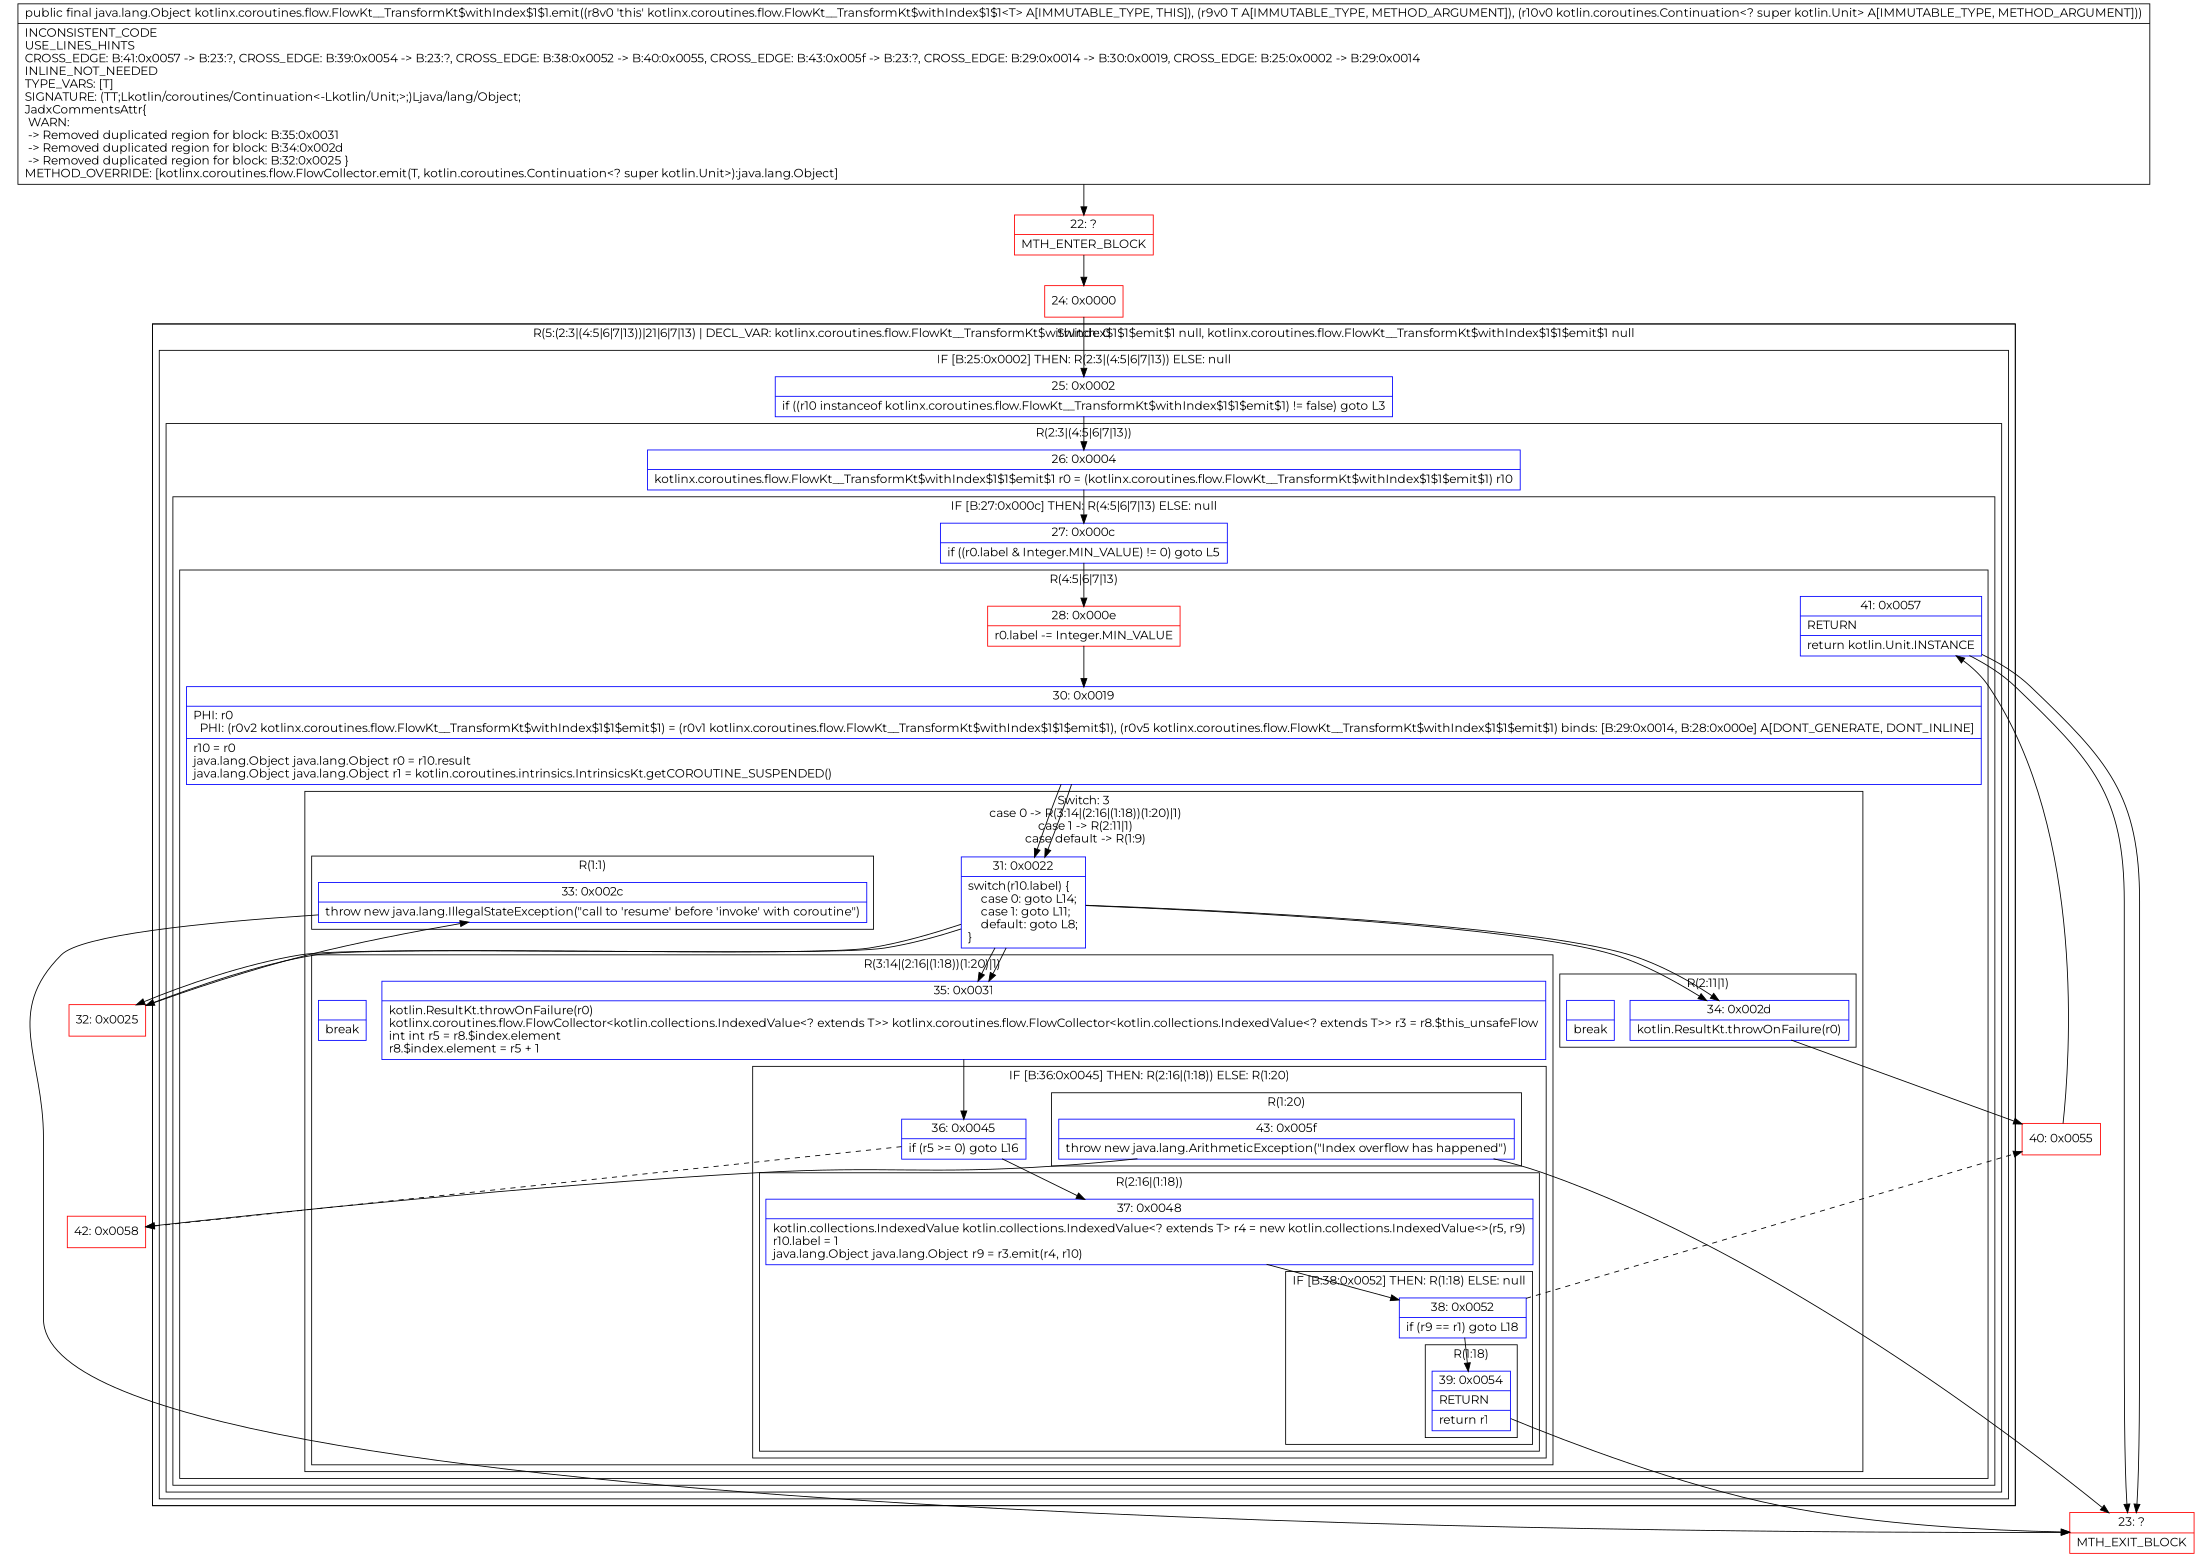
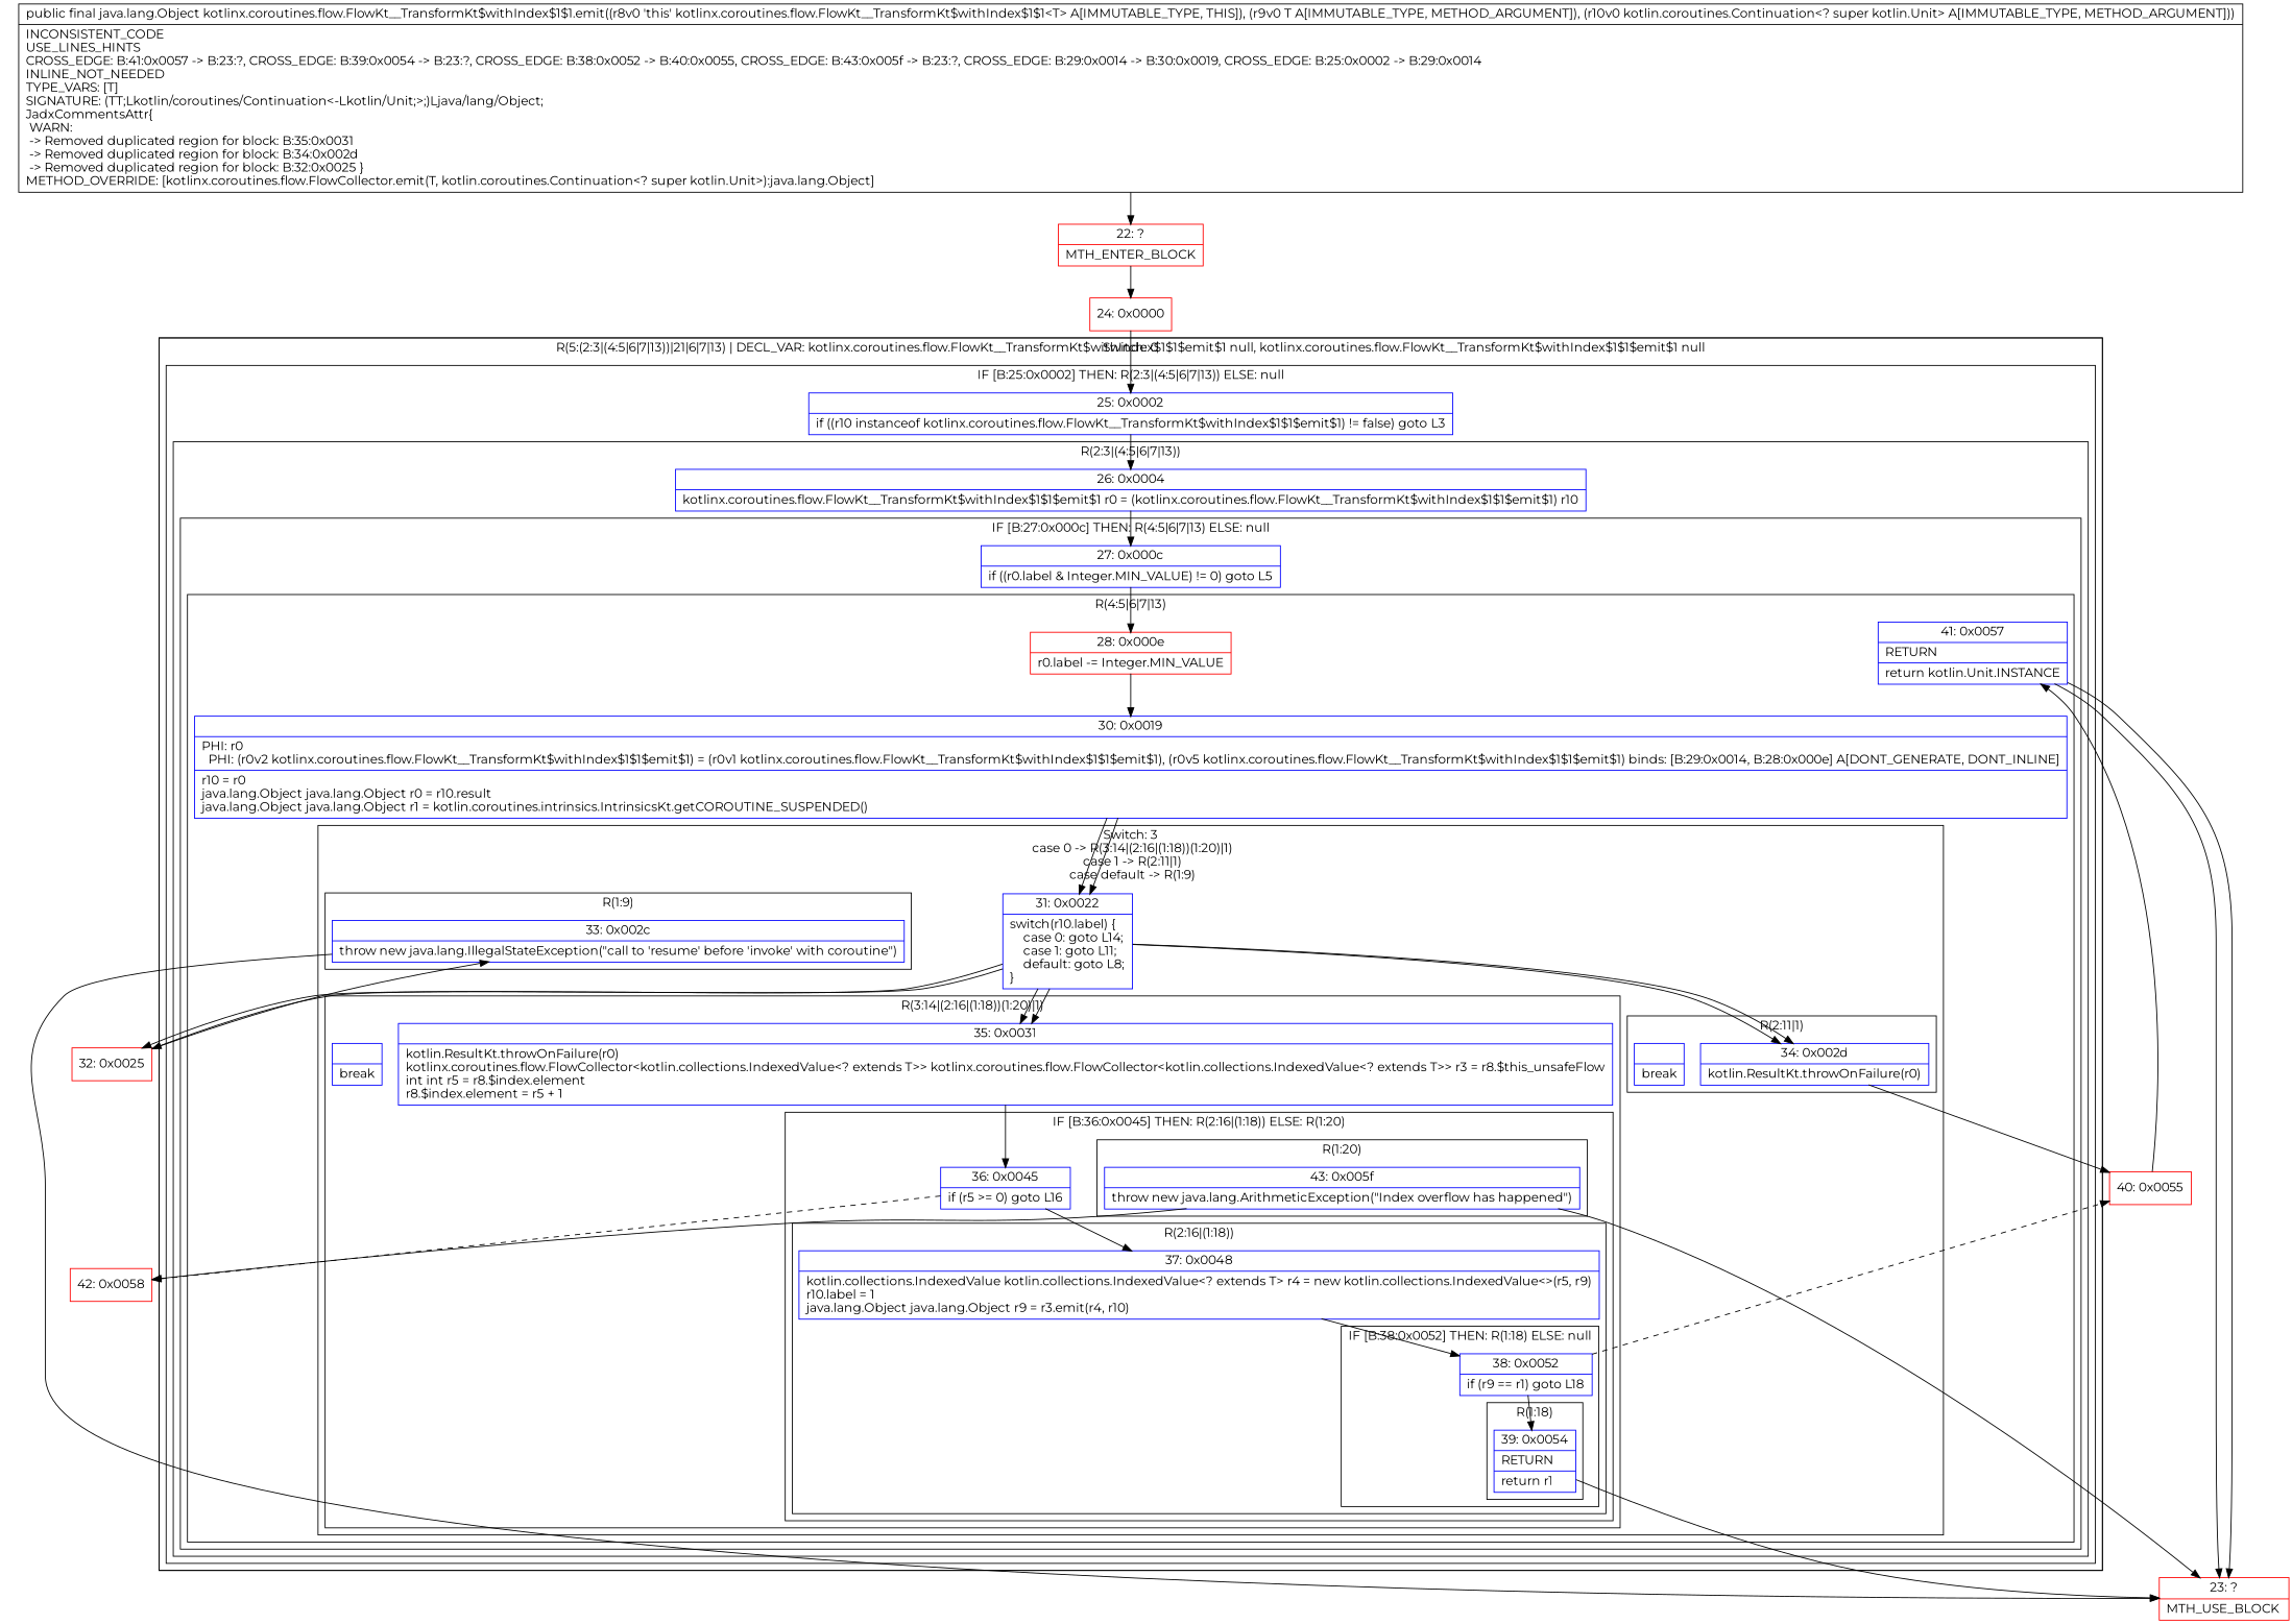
  digraph {
    fontname=Montserrat
    node [color=blue fontname=Montserrat shape=record]
    edge [fontname=Montserrat]
    n1 [label="{39\:\ 0x0054|RETURN\l|return r1\l}"]
    n2 [label="{38\:\ 0x0052|if (r9 == r1) goto L18\l}"]
    n3 [label="{37\:\ 0x0048|kotlin.collections.IndexedValue kotlin.collections.IndexedValue\<? extends T\> r4 = new kotlin.collections.IndexedValue\<\>(r5, r9)\lr10.label = 1\ljava.lang.Object java.lang.Object r9 = r3.emit(r4, r10)\l}"]
    n4 [label="{43\:\ 0x005f|throw new java.lang.ArithmeticException(\"Index overflow has happened\")\l}"]
    n5 [label="{36\:\ 0x0045|if (r5 \>= 0) goto L16\l}"]
    n6 [label="{35\:\ 0x0031|kotlin.ResultKt.throwOnFailure(r0)\lkotlinx.coroutines.flow.FlowCollector\<kotlin.collections.IndexedValue\<? extends T\>\> kotlinx.coroutines.flow.FlowCollector\<kotlin.collections.IndexedValue\<? extends T\>\> r3 = r8.$this_unsafeFlow\lint int r5 = r8.$index.element\lr8.$index.element = r5 + 1\l}"]
    n7 [label="{|break\l}"]
    n8 [label="{34\:\ 0x002d|kotlin.ResultKt.throwOnFailure(r0)\l}"]
    n9 [label="{|break\l}"]
    n10 [label="{33\:\ 0x002c|throw new java.lang.IllegalStateException(\"call to 'resume' before 'invoke' with coroutine\")\l}"]
    n11 [label="{31\:\ 0x0022|switch(r10.label) \{\l    case 0: goto L14;\l    case 1: goto L11;\l    default: goto L8;\l\}\l}"]
    n12 [color=red label="{28\:\ 0x000e|r0.label \-= Integer.MIN_VALUE\l}"]
    n13 [label="{30\:\ 0x0019|PHI: r0 \l  PHI: (r0v2 kotlinx.coroutines.flow.FlowKt__TransformKt$withIndex$1$1$emit$1) = (r0v1 kotlinx.coroutines.flow.FlowKt__TransformKt$withIndex$1$1$emit$1), (r0v5 kotlinx.coroutines.flow.FlowKt__TransformKt$withIndex$1$1$emit$1) binds: [B:29:0x0014, B:28:0x000e] A[DONT_GENERATE, DONT_INLINE]\l|r10 = r0\ljava.lang.Object java.lang.Object r0 = r10.result\ljava.lang.Object java.lang.Object r1 = kotlin.coroutines.intrinsics.IntrinsicsKt.getCOROUTINE_SUSPENDED()\l}"]
    n14 [label="{41\:\ 0x0057|RETURN\l|return kotlin.Unit.INSTANCE\l}"]
    n15 [label="{27\:\ 0x000c|if ((r0.label & Integer.MIN_VALUE) != 0) goto L5\l}"]
    n16 [label="{26\:\ 0x0004|kotlinx.coroutines.flow.FlowKt__TransformKt$withIndex$1$1$emit$1 r0 = (kotlinx.coroutines.flow.FlowKt__TransformKt$withIndex$1$1$emit$1) r10\l}"]
    n17 [label="{25\:\ 0x0002|if ((r10 instanceof kotlinx.coroutines.flow.FlowKt__TransformKt$withIndex$1$1$emit$1) != false) goto L3\l}"]
-   n18 [color=red label="{23\:\ ?|MTH_EXIT_BLOCK\l}"]
+   n18 [color=red label="{23\:\ ?|MTH_USE_BLOCK\l}"]
    n19 [color=red label="{40\:\ 0x0055}"]
    n20 [color=red label="{42\:\ 0x0058}"]
    n21 [color=red label="{32\:\ 0x0025}"]
    n22 [color=red label="{22\:\ ?|MTH_ENTER_BLOCK\l}"]
    n23 [color=red label="{24\:\ 0x0000}"]
    n24 [label="{public final java.lang.Object kotlinx.coroutines.flow.FlowKt__TransformKt$withIndex$1$1.emit((r8v0 'this' kotlinx.coroutines.flow.FlowKt__TransformKt$withIndex$1$1\<T\> A[IMMUTABLE_TYPE, THIS]), (r9v0 T A[IMMUTABLE_TYPE, METHOD_ARGUMENT]), (r10v0 kotlin.coroutines.Continuation\<? super kotlin.Unit\> A[IMMUTABLE_TYPE, METHOD_ARGUMENT]))  | INCONSISTENT_CODE\lUSE_LINES_HINTS\lCROSS_EDGE: B:41:0x0057 \-\> B:23:?, CROSS_EDGE: B:39:0x0054 \-\> B:23:?, CROSS_EDGE: B:38:0x0052 \-\> B:40:0x0055, CROSS_EDGE: B:43:0x005f \-\> B:23:?, CROSS_EDGE: B:29:0x0014 \-\> B:30:0x0019, CROSS_EDGE: B:25:0x0002 \-\> B:29:0x0014\lINLINE_NOT_NEEDED\lTYPE_VARS: [T]\lSIGNATURE: (TT;Lkotlin\/coroutines\/Continuation\<\-Lkotlin\/Unit;\>;)Ljava\/lang\/Object;\lJadxCommentsAttr\{\l WARN: \l \-\> Removed duplicated region for block: B:35:0x0031 \l \-\> Removed duplicated region for block: B:34:0x002d \l \-\> Removed duplicated region for block: B:32:0x0025 \}\lMETHOD_OVERRIDE: [kotlinx.coroutines.flow.FlowCollector.emit(T, kotlin.coroutines.Continuation\<? super kotlin.Unit\>):java.lang.Object]\l}" color=""]
    subgraph cluster_1 {
      label="R(5:(2:3|(4:5|6|7|13))|21|6|7|13) | DECL_VAR: kotlinx.coroutines.flow.FlowKt__TransformKt$withIndex$1$1$emit$1 null, kotlinx.coroutines.flow.FlowKt__TransformKt$withIndex$1$1$emit$1 null\l"
      subgraph cluster_2 {
        label="IF [B:25:0x0002] THEN: R(2:3|(4:5|6|7|13)) ELSE: null"
        n17
        subgraph cluster_3 {
          label="R(2:3|(4:5|6|7|13))"
          n16
          subgraph cluster_4 {
            label="IF [B:27:0x000c] THEN: R(4:5|6|7|13) ELSE: null"
            n15
            subgraph cluster_5 {
              label="R(4:5|6|7|13)"
              n12
              n13
              n14
              subgraph cluster_6 {
                label="Switch: 3\n case 0 -> R(3:14|(2:16|(1:18))(1:20)|1)\n case 1 -> R(2:11|1)\n case default -> R(1:9)"
                n11
                subgraph cluster_7 {
                  label="R(3:14|(2:16|(1:18))(1:20)|1)"
                  n6
                  n7
                  subgraph cluster_8 {
                    label="IF [B:36:0x0045] THEN: R(2:16|(1:18)) ELSE: R(1:20)"
                    n5
                    subgraph cluster_9 {
                      label="R(2:16|(1:18))"
                      n3
                      subgraph cluster_10 {
                        label="IF [B:38:0x0052] THEN: R(1:18) ELSE: null"
                        n2
                        subgraph cluster_11 {
                          label="R(1:18)"
                          n1
                        }
                      }
                    }
                    subgraph cluster_12 {
                      label="R(1:20)"
                      n4
                    }
                  }
                }
                subgraph cluster_13 {
                  label="R(2:11|1)"
                  n8
                  n9
                }
                subgraph cluster_14 {
-                 label="R(1:1)"
+                 label="R(1:9)"
                  n10
                }
              }
            }
          }
        }
      }
      subgraph cluster_15 {
        label="Switch: 0"
      }
    }
    n1 -> n18
    n2 -> n1
    n2 -> n19 [style=dashed]
    n3 -> n2
    n4 -> n18
    n4 -> n20
    n5 -> n3
    n5 -> n20 [style=dashed]
    n6 -> n5
    n8 -> n19
    n10 -> n18
    n11 -> n6
    n11 -> n6
    n11 -> n8
    n11 -> n8
    n11 -> n21
    n11 -> n21
    n12 -> n13
    n13 -> n11
    n13 -> n11
    n14 -> n18
    n14 -> n18
    n15 -> n12
    n16 -> n15
    n17 -> n16
    n19 -> n14
    n21 -> n10
    n22 -> n23
    n23 -> n17
    n24 -> n22
  }
